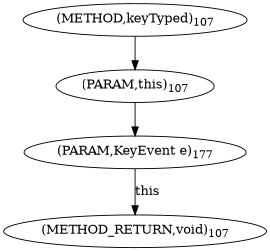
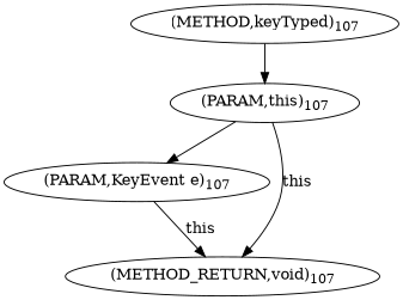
  digraph {
    n1 [label=<(METHOD,keyTyped)<SUB>107</SUB>>]
    n2 [label=<(PARAM,this)<SUB>107</SUB>>]
-   n3 [label=<(PARAM,KeyEvent e)<SUB>177</SUB>>]
+   n3 [label=<(PARAM,KeyEvent e)<SUB>107</SUB>>]
    n4 [label=<(METHOD_RETURN,void)<SUB>107</SUB>>]
    n1 -> n2
    n2 -> n3
+   n2 -> n4 [label=this]
    n3 -> n4 [label=this]
  }
